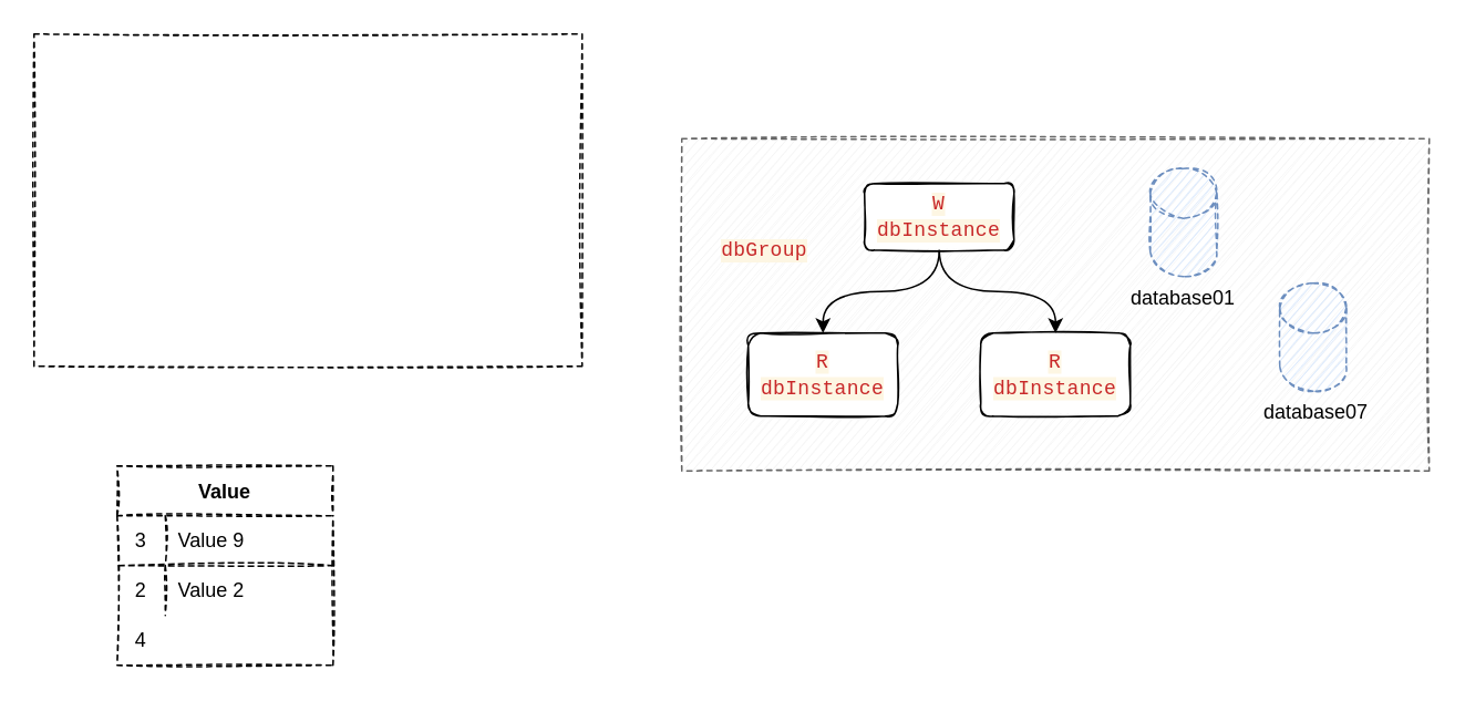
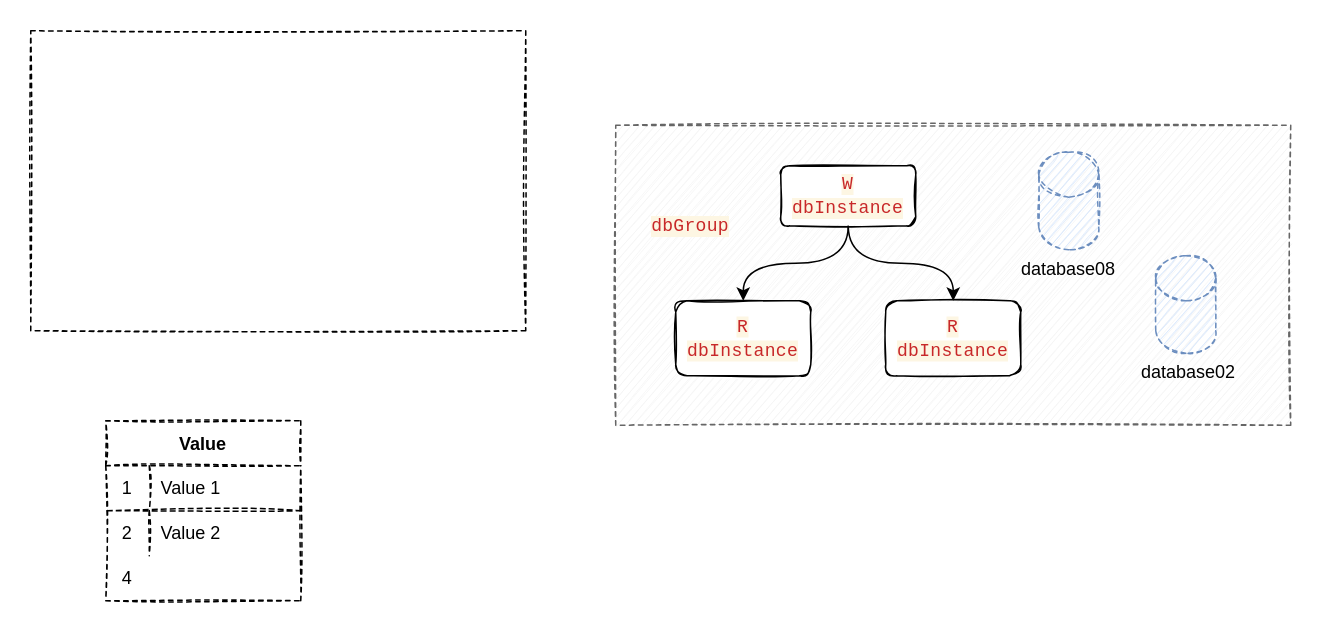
  <mxCell id="0" />
  <mxCell id="1" parent="0" />
  <mxCell id="2" value="" style="rounded=0;whiteSpace=wrap;html=1;sketch=1;fillColor=#f5f5f5;fontColor=#333333;strokeColor=#666666;dashed=1;" vertex="1" parent="1"><mxGeometry x="410" y="83" width="450" height="200" as="geometry" /></mxCell>
  <mxCell id="3" style="edgeStyle=orthogonalEdgeStyle;orthogonalLoop=1;jettySize=auto;html=1;exitX=0.5;exitY=1;exitDx=0;exitDy=0;entryX=0.5;entryY=0;entryDx=0;entryDy=0;curved=1;" edge="1" parent="1" source="5" target="6"><mxGeometry relative="1" as="geometry" /></mxCell>
  <mxCell id="4" style="edgeStyle=orthogonalEdgeStyle;orthogonalLoop=1;jettySize=auto;html=1;exitX=0.5;exitY=1;exitDx=0;exitDy=0;entryX=0.5;entryY=0;entryDx=0;entryDy=0;curved=1;" edge="1" parent="1" source="5" target="7"><mxGeometry relative="1" as="geometry" /></mxCell>
  <mxCell id="5" value="&lt;span style=&quot;color: rgb(200 , 40 , 41) ; font-size: inherit ; font-family: &amp;#34;consolas&amp;#34; , &amp;#34;liberation mono&amp;#34; , &amp;#34;menlo&amp;#34; , &amp;#34;courier&amp;#34; , monospace ; background-color: rgb(253 , 246 , 227) ; letter-spacing: 0.2px&quot;&gt;W dbInstance&lt;/span&gt;" style="rounded=1;whiteSpace=wrap;html=1;sketch=1;" vertex="1" parent="1"><mxGeometry x="520" y="110" width="90" height="40" as="geometry" /></mxCell>
  <mxCell id="6" value="&lt;span style=&quot;color: rgb(200 , 40 , 41) ; font-family: &amp;#34;consolas&amp;#34; , &amp;#34;liberation mono&amp;#34; , &amp;#34;menlo&amp;#34; , &amp;#34;courier&amp;#34; , monospace ; letter-spacing: 0.2px ; background-color: rgb(253 , 246 , 227)&quot;&gt;R&lt;br&gt;&lt;/span&gt;&lt;span style=&quot;color: rgb(200 , 40 , 41) ; font-size: inherit ; font-family: &amp;#34;consolas&amp;#34; , &amp;#34;liberation mono&amp;#34; , &amp;#34;menlo&amp;#34; , &amp;#34;courier&amp;#34; , monospace ; background-color: rgb(253 , 246 , 227) ; letter-spacing: 0.2px&quot;&gt;dbInstance&lt;/span&gt;" style="rounded=1;whiteSpace=wrap;html=1;sketch=1;" vertex="1" parent="1"><mxGeometry x="450" y="200" width="90" height="50" as="geometry" /></mxCell>
  <mxCell id="7" value="&lt;span style=&quot;color: rgb(200 , 40 , 41) ; font-family: &amp;#34;consolas&amp;#34; , &amp;#34;liberation mono&amp;#34; , &amp;#34;menlo&amp;#34; , &amp;#34;courier&amp;#34; , monospace ; letter-spacing: 0.2px ; background-color: rgb(253 , 246 , 227)&quot;&gt;R&lt;br&gt;&lt;/span&gt;&lt;span style=&quot;font-size: inherit ; color: rgb(200 , 40 , 41) ; font-family: &amp;#34;consolas&amp;#34; , &amp;#34;liberation mono&amp;#34; , &amp;#34;menlo&amp;#34; , &amp;#34;courier&amp;#34; , monospace ; background-color: rgb(253 , 246 , 227) ; letter-spacing: 0.2px&quot;&gt;dbInstance&lt;/span&gt;" style="rounded=1;whiteSpace=wrap;html=1;sketch=1;" vertex="1" parent="1"><mxGeometry x="590" y="200" width="90" height="50" as="geometry" /></mxCell>
  <mxCell id="8" value="" style="rounded=0;whiteSpace=wrap;html=1;dashed=1;sketch=1;" vertex="1" parent="1"><mxGeometry x="20" y="20" width="330" height="200" as="geometry" /></mxCell>
  <mxCell id="9" value="Value" style="shape=table;startSize=30;container=1;collapsible=0;childLayout=tableLayout;fixedRows=1;rowLines=0;fontStyle=1;align=center;pointerEvents=1;dashed=1;sketch=1;" vertex="1" parent="1"><mxGeometry x="70" y="280" width="130" height="120" as="geometry" /></mxCell>
  <mxCell id="10" value="" style="shape=partialRectangle;html=1;whiteSpace=wrap;collapsible=0;dropTarget=0;pointerEvents=1;fillColor=none;top=0;left=0;bottom=1;right=0;points=[[0,0.5],[1,0.5]];portConstraint=eastwest;dashed=1;sketch=1;" vertex="1" parent="9"><mxGeometry y="30" width="130" height="30" as="geometry" /></mxCell>
- <mxCell id="11" value="3" style="shape=partialRectangle;html=1;whiteSpace=wrap;connectable=0;fillColor=none;top=0;left=0;bottom=0;right=0;overflow=hidden;pointerEvents=1;dashed=1;sketch=1;" vertex="1" parent="10"><mxGeometry width="29" height="30" as="geometry"><mxRectangle width="29" height="30" as="alternateBounds" /></mxGeometry></mxCell>
- <mxCell id="12" value="Value 9" style="shape=partialRectangle;html=1;whiteSpace=wrap;connectable=0;fillColor=none;top=0;left=0;bottom=0;right=0;align=left;spacingLeft=6;overflow=hidden;pointerEvents=1;dashed=1;sketch=1;" vertex="1" parent="10"><mxGeometry x="29" width="101" height="30" as="geometry"><mxRectangle width="101" height="30" as="alternateBounds" /></mxGeometry></mxCell>
+ <mxCell id="11" value="1" style="shape=partialRectangle;html=1;whiteSpace=wrap;connectable=0;fillColor=none;top=0;left=0;bottom=0;right=0;overflow=hidden;pointerEvents=1;dashed=1;sketch=1;" vertex="1" parent="10"><mxGeometry width="29" height="30" as="geometry"><mxRectangle width="29" height="30" as="alternateBounds" /></mxGeometry></mxCell>
+ <mxCell id="12" value="Value 1" style="shape=partialRectangle;html=1;whiteSpace=wrap;connectable=0;fillColor=none;top=0;left=0;bottom=0;right=0;align=left;spacingLeft=6;overflow=hidden;pointerEvents=1;dashed=1;sketch=1;" vertex="1" parent="10"><mxGeometry x="29" width="101" height="30" as="geometry"><mxRectangle width="101" height="30" as="alternateBounds" /></mxGeometry></mxCell>
  <mxCell id="13" value="" style="shape=partialRectangle;html=1;whiteSpace=wrap;collapsible=0;dropTarget=0;pointerEvents=1;fillColor=none;top=0;left=0;bottom=0;right=0;points=[[0,0.5],[1,0.5]];portConstraint=eastwest;dashed=1;sketch=1;" vertex="1" parent="9"><mxGeometry y="60" width="130" height="30" as="geometry" /></mxCell>
  <mxCell id="14" value="2" style="shape=partialRectangle;html=1;whiteSpace=wrap;connectable=0;fillColor=none;top=0;left=0;bottom=0;right=0;overflow=hidden;pointerEvents=1;dashed=1;sketch=1;" vertex="1" parent="13"><mxGeometry width="29" height="30" as="geometry"><mxRectangle width="29" height="30" as="alternateBounds" /></mxGeometry></mxCell>
  <mxCell id="15" value="Value 2" style="shape=partialRectangle;html=1;whiteSpace=wrap;connectable=0;fillColor=none;top=0;left=0;bottom=0;right=0;align=left;spacingLeft=6;overflow=hidden;pointerEvents=1;dashed=1;sketch=1;" vertex="1" parent="13"><mxGeometry x="29" width="101" height="30" as="geometry"><mxRectangle width="101" height="30" as="alternateBounds" /></mxGeometry></mxCell>
  <mxCell id="16" value="" style="shape=partialRectangle;html=1;whiteSpace=wrap;collapsible=0;dropTarget=0;pointerEvents=1;fillColor=none;top=0;left=0;bottom=0;right=0;points=[[0,0.5],[1,0.5]];portConstraint=eastwest;dashed=1;sketch=1;" vertex="1" parent="9"><mxGeometry y="90" width="130" height="30" as="geometry" /></mxCell>
  <mxCell id="17" value="4" style="shape=partialRectangle;html=1;whiteSpace=wrap;connectable=0;fillColor=none;top=0;left=0;bottom=0;right=0;overflow=hidden;pointerEvents=1;dashed=1;sketch=1;" vertex="1" parent="16"><mxGeometry width="29" height="30" as="geometry"><mxRectangle width="29" height="30" as="alternateBounds" /></mxGeometry></mxCell>
  <mxCell id="18" value="&lt;span style=&quot;color: rgb(200 , 40 , 41) ; font-family: &amp;#34;consolas&amp;#34; , &amp;#34;liberation mono&amp;#34; , &amp;#34;menlo&amp;#34; , &amp;#34;courier&amp;#34; , monospace ; letter-spacing: 0.2px ; background-color: rgb(253 , 246 , 227)&quot;&gt;dbGroup&lt;/span&gt;" style="text;html=1;strokeColor=none;fillColor=none;align=center;verticalAlign=middle;whiteSpace=wrap;rounded=0;dashed=1;sketch=1;" vertex="1" parent="1"><mxGeometry x="420" y="135" width="80" height="30" as="geometry" /></mxCell>
  <mxCell id="19" value="" style="shape=cylinder3;whiteSpace=wrap;html=1;boundedLbl=1;backgroundOutline=1;size=15;dashed=1;sketch=1;fillColor=#dae8fc;strokeColor=#6c8ebf;" vertex="1" parent="1"><mxGeometry x="692" y="101" width="40" height="65" as="geometry" /></mxCell>
- <mxCell id="20" value="database01" style="text;html=1;strokeColor=none;fillColor=none;align=center;verticalAlign=middle;whiteSpace=wrap;rounded=0;dashed=1;sketch=1;" vertex="1" parent="1"><mxGeometry x="682" y="164" width="60" height="30" as="geometry" /></mxCell>
+ <mxCell id="20" value="database08" style="text;html=1;strokeColor=none;fillColor=none;align=center;verticalAlign=middle;whiteSpace=wrap;rounded=0;dashed=1;sketch=1;" vertex="1" parent="1"><mxGeometry x="682" y="164" width="60" height="30" as="geometry" /></mxCell>
  <mxCell id="21" value="" style="shape=cylinder3;whiteSpace=wrap;html=1;boundedLbl=1;backgroundOutline=1;size=15;dashed=1;sketch=1;fillColor=#dae8fc;strokeColor=#6c8ebf;" vertex="1" parent="1"><mxGeometry x="770" y="170" width="40" height="65" as="geometry" /></mxCell>
- <mxCell id="22" value="database07" style="text;html=1;strokeColor=none;fillColor=none;align=center;verticalAlign=middle;whiteSpace=wrap;rounded=0;dashed=1;sketch=1;" vertex="1" parent="1"><mxGeometry x="762" y="233" width="60" height="30" as="geometry" /></mxCell>
+ <mxCell id="22" value="database02" style="text;html=1;strokeColor=none;fillColor=none;align=center;verticalAlign=middle;whiteSpace=wrap;rounded=0;dashed=1;sketch=1;" vertex="1" parent="1"><mxGeometry x="762" y="233" width="60" height="30" as="geometry" /></mxCell>
